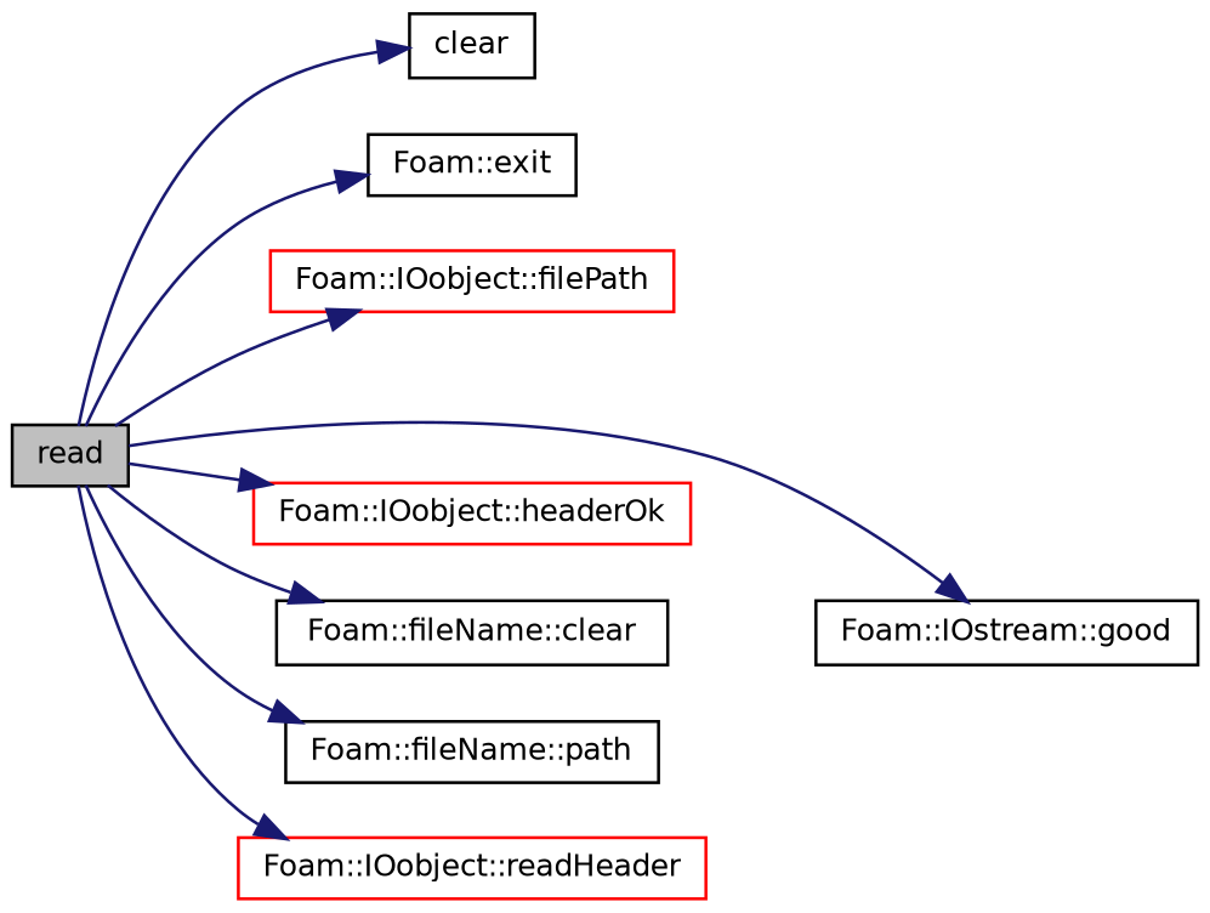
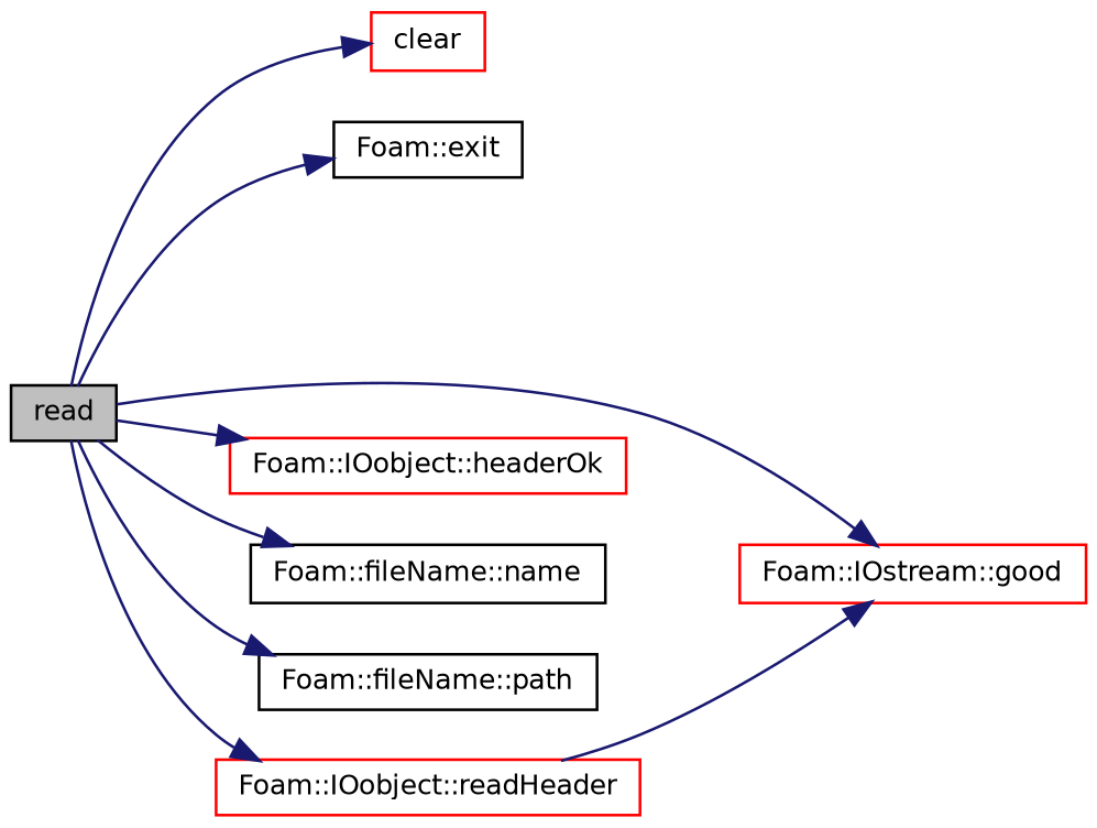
  digraph {
    rankdir=LR
    node [color=black fontname=Helvetica fontsize=10 shape=record]
    edge [color=midnightblue fontname=Helvetica fontsize=10 labelfontname=Helvetica labelfontsize=10 style=solid]
    n1 [fillcolor=grey75 fontcolor=black height=0.2 label=read style=filled width=0.4]
-   n2 [height=0.2 label=clear width=0.4]
+   n2 [color=red height=0.2 label=clear width=0.4]
    n3 [height=0.2 label="Foam::exit" width=0.4]
-   n4 [color=red height=0.2 label="Foam::IOobject::filePath" width=0.4]
-   n5 [height=0.2 label="Foam::IOstream::good" width=0.4]
+   n5 [color=red height=0.2 label="Foam::IOstream::good" width=0.4]
    n6 [color=red height=0.2 label="Foam::IOobject::headerOk" width=0.4]
-   n7 [height=0.2 label="Foam::fileName::clear" width=0.4]
+   n7 [height=0.2 label="Foam::fileName::name" width=0.4]
    n8 [height=0.2 label="Foam::fileName::path" width=0.4]
    n9 [color=red height=0.2 label="Foam::IOobject::readHeader" width=0.4]
    n1 -> n2
    n1 -> n3
-   n1 -> n4
    n1 -> n5
    n1 -> n6
    n1 -> n7
    n1 -> n8
    n1 -> n9
+   n9 -> n5
  }
